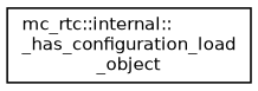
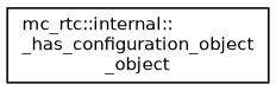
  digraph {
    rankdir=LR
-   n1 [color=black fillcolor=white fontname=Helvetica fontsize=10 height=0.2 label="mc_rtc::internal::\l_has_configuration_load\l_object" shape=record style=filled width=0.4]
+   n1 [color=black fillcolor=white fontname=Helvetica fontsize=10 height=0.2 label="mc_rtc::internal::\l_has_configuration_object\l_object" shape=record style=filled width=0.4]
  }
